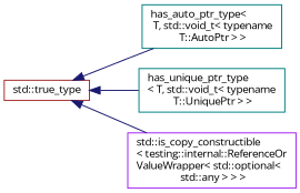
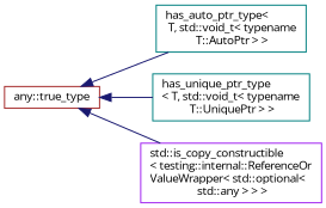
  digraph {
    rankdir=LR
    fontname="Open Sans"
    node [color=teal fillcolor=white fontname="Open Sans" fontsize=10 shape=record style=filled]
    edge [color=midnightblue dir=back fontname="Open Sans" fontsize=10 labelfontname=Helvetica labelfontsize=10 style=solid]
-   n1 [color=brown height=0.2 label="std::true_type" width=0.4]
+   n1 [color=brown height=0.2 label="any::true_type" width=0.4]
    n2 [height=0.2 label="has_auto_ptr_type\<\l T, std::void_t\< typename\l T::AutoPtr \> \>" width=0.4]
    n3 [height=0.2 label="has_unique_ptr_type\l\< T, std::void_t\< typename\l T::UniquePtr \> \>" width=0.4]
    n4 [color=purple height=0.2 label="std::is_copy_constructible\l\< testing::internal::ReferenceOr\lValueWrapper\< std::optional\<\l std::any \> \> \>" width=0.4]
    n1 -> n2
    n1 -> n3
    n1 -> n4
  }
